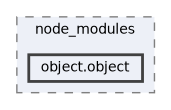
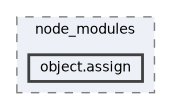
  digraph {
    compound=true
    fontname="DejaVu Sans"
-   n1 [color=grey25 fillcolor="#edf0f7" fontname="DejaVu Sans" fontsize=10 height=0.2 label="object.object" shape=box style="filled,bold" width=0.4]
+   n1 [color=grey25 fillcolor="#edf0f7" fontname="DejaVu Sans" fontsize=10 height=0.2 label="object.assign" shape=box style="filled,bold" width=0.4]
    subgraph cluster_1 {
      bgcolor="#edf0f7"
      fontsize=10
      label=node_modules
      pencolor=grey50
      style="filled,dashed"
      n1
    }
  }
